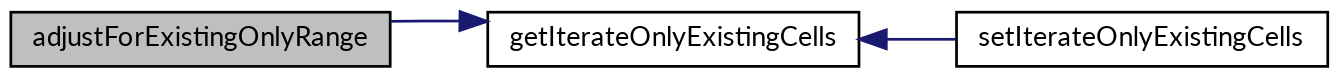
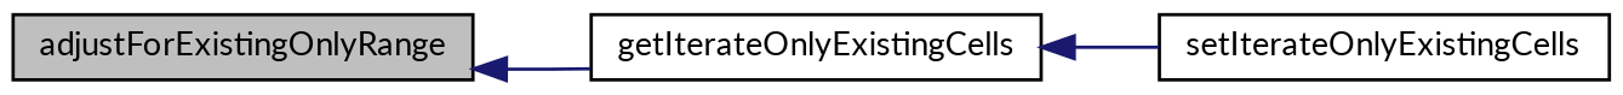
  digraph {
    fontname=Lato
    rankdir=LR
    node [color=black fillcolor=white fontname=Lato fontsize=10 shape=record style=filled]
    edge [color=midnightblue dir=back fontname=Lato fontsize=10 labelfontname=Helvetica labelfontsize=10 style=solid]
    n1 [fillcolor=grey75 fontcolor=black height=0.2 label=adjustForExistingOnlyRange width=0.4]
    n2 [height=0.2 label=getIterateOnlyExistingCells width=0.4]
    n3 [height=0.2 label=setIterateOnlyExistingCells width=0.4]
-   n2 -> n1
+   n1 -> n2
    n2 -> n3
  }
